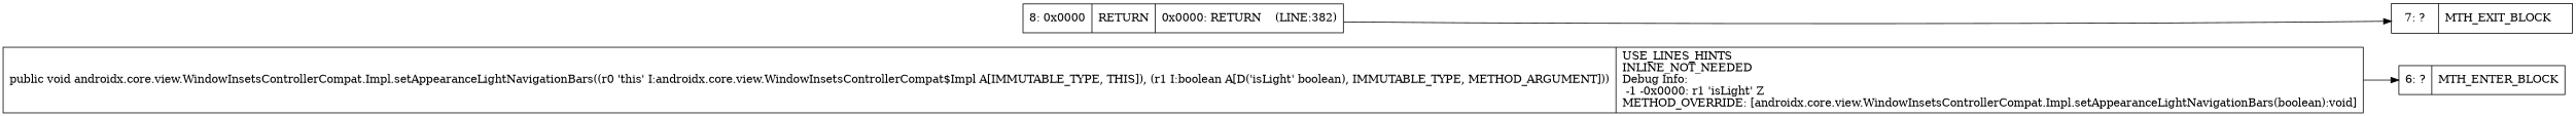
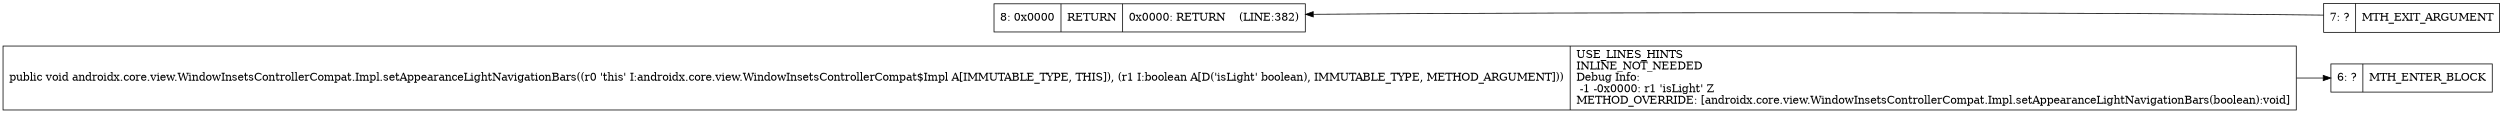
  digraph {
    rankdir=LR
    node [color=black shape=record]
    n1 [label="{6\:\ ?|MTH_ENTER_BLOCK\l}"]
    n2 [label="{8\:\ 0x0000|RETURN\l|0x0000: RETURN    (LINE:382)\l}"]
-   n3 [label="{7\:\ ?|MTH_EXIT_BLOCK\l}"]
+   n3 [label="{7\:\ ?|MTH_EXIT_ARGUMENT\l}"]
    n4 [label="{public void androidx.core.view.WindowInsetsControllerCompat.Impl.setAppearanceLightNavigationBars((r0 'this' I:androidx.core.view.WindowInsetsControllerCompat$Impl A[IMMUTABLE_TYPE, THIS]), (r1 I:boolean A[D('isLight' boolean), IMMUTABLE_TYPE, METHOD_ARGUMENT]))  | USE_LINES_HINTS\lINLINE_NOT_NEEDED\lDebug Info:\l  \-1 \-0x0000: r1 'isLight' Z\lMETHOD_OVERRIDE: [androidx.core.view.WindowInsetsControllerCompat.Impl.setAppearanceLightNavigationBars(boolean):void]\l}"]
-   n2 -> n3
+   n3 -> n2
    n4 -> n1
  }
